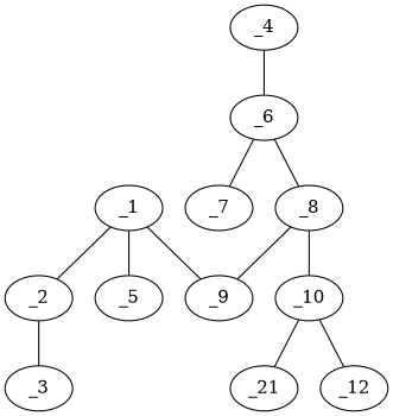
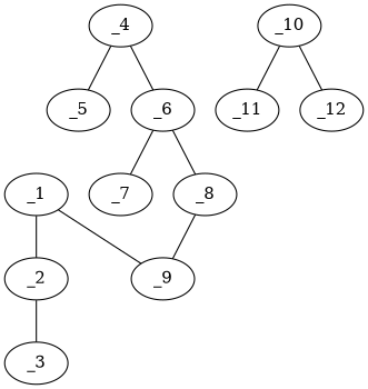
  graph {
    node [charge=0 chem=1 symbol="C  " x=3.7321 y=-1.25]
    edge [valence=1]
    _2
    _1 [x=4.5981 y=-0.75]
    _9 [chem=4 symbol="N  " x=4.5981 y=0.25]
    _3 [chem=7 symbol="Cl " x=3.732 y=-2.25]
    _4 [x=2.866 y=-0.75]
    _5 [chem=7 symbol="Cl " x=2]
    _6 [x=2.866 y=0.25]
    _7 [chem=2 symbol="O  " x=2 y=0.75]
    _8 [chem=4 symbol="N  " y=0.75]
    _10 [y=1.75]
-   _11 [chem=4 symbol="N  " x=4.5981 y=2.25 label=_21]
+   _11 [chem=4 symbol="N  " x=4.5981 y=2.25]
    _12 [chem=4 symbol="N  " x=2.866 y=2.25]
    _2 -- _3
    _1 -- _2
    _1 -- _9 [valence=2]
-   _1 -- _5
+   _4 -- _5
    _4 -- _6
    _6 -- _7 [valence=2]
    _6 -- _8
    _8 -- _9
-   _8 -- _10
    _10 -- _11 [valence=2]
    _10 -- _12
  }
